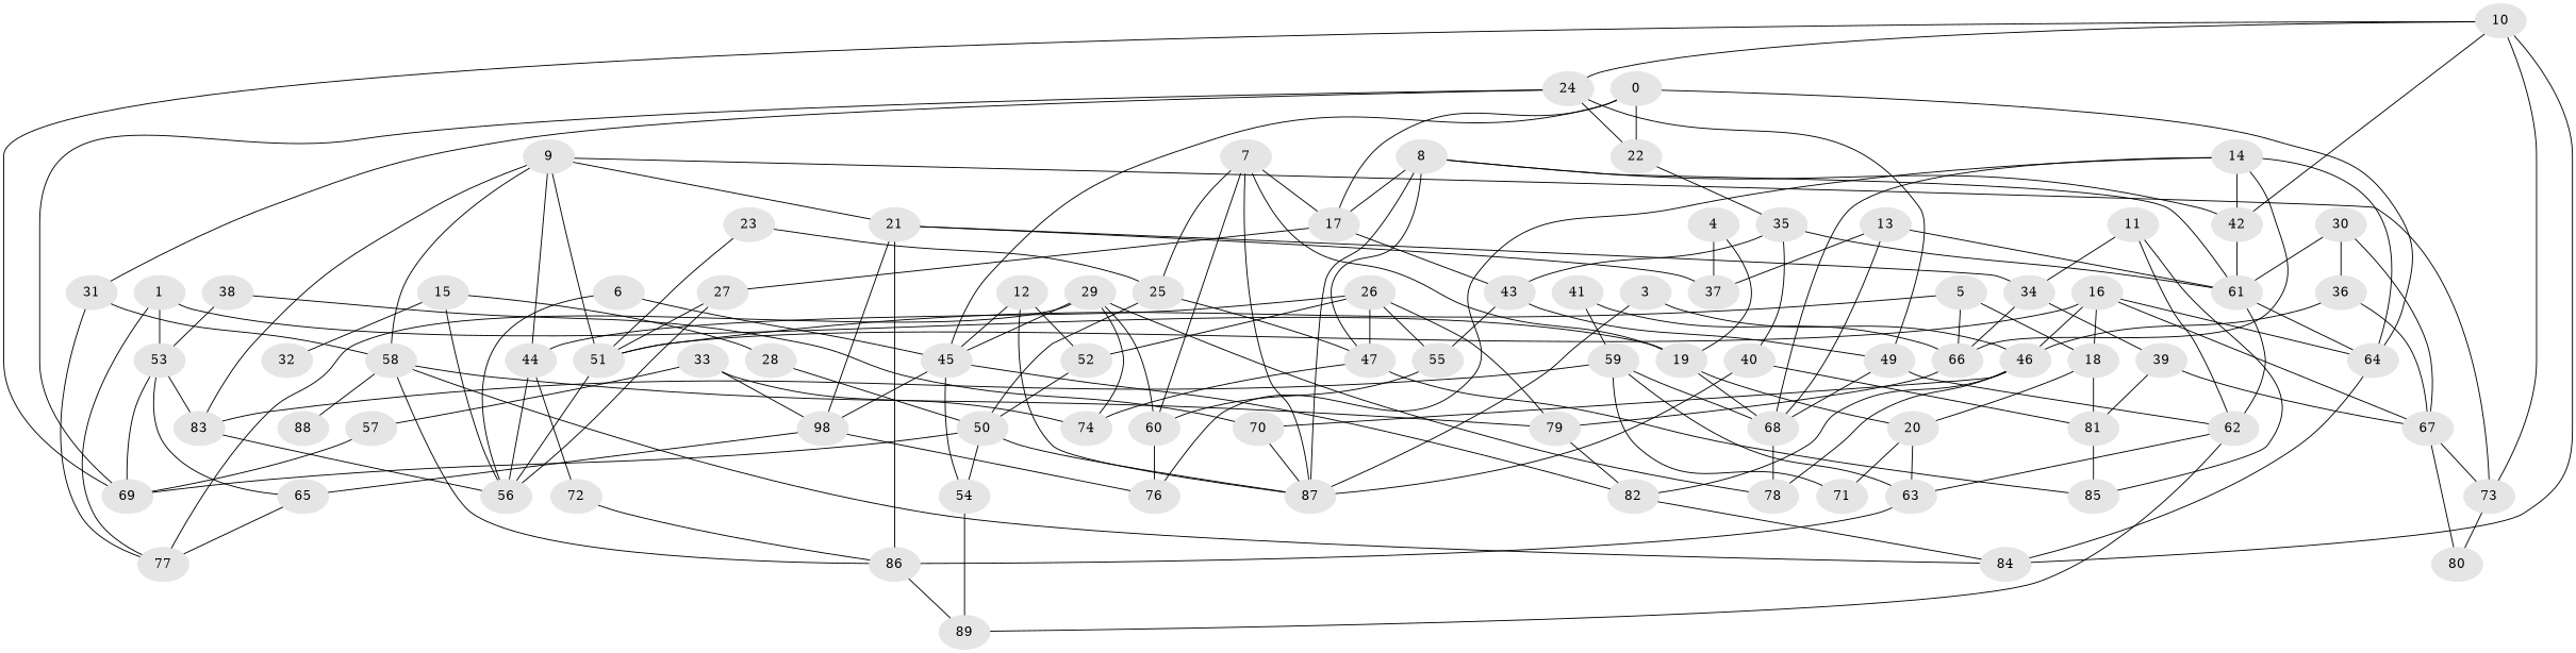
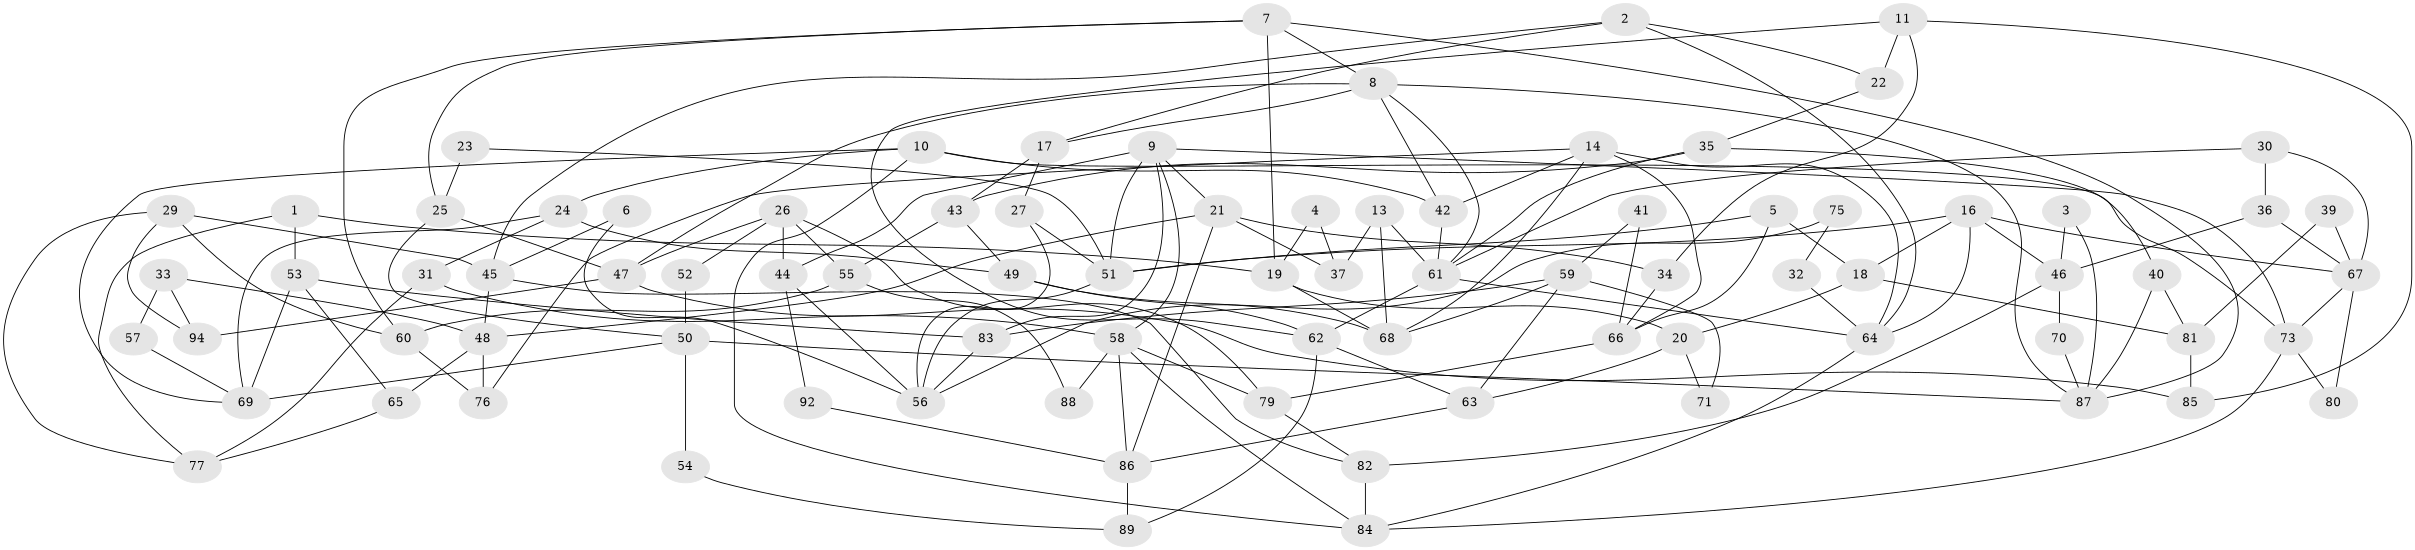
  graph {
    node [color=gray90 style=filled]
    1
    19
    53
    77
    68
    20
    83
    69
    65
-   2 [label=0]
+   2
    17
    22
    45
    64
    27
    43
    35
-   48 [label=98]
+   48
    54
    82
    84
    3
    46
    87
-   78
    70
    4
    37
    5
    18
    51
    66
    81
    56
    79
    6
    7
    25
    60
    47
    50
    76
    8
    42
    61
    85
-   74
+   74 [label=94]
    62
    9
    21
    44
    58
    73
    34
    86
-   72
+   72 [label=92]
    88
    80
    10
    24
    31
    49
    11
    39
    63
    89
-   12
    52
    13
    14
-   15
-   28
+   15 [label=75]
    32
    16
    67
    55
    71
    40
    23
    26
    29
    30
    36
    33
    57
-   38
    41
    59
    1 -- 19
    1 -- 53
    1 -- 77
    19 -- 68
    19 -- 20
    53 -- 83
    53 -- 69
    53 -- 65
-   68 -- 78
    20 -- 63
    20 -- 71
    83 -- 56
    65 -- 77
    2 -- 17
    2 -- 22
    2 -- 45
    2 -- 64
    17 -- 27
    17 -- 43
    22 -- 35
    45 -- 48
-   45 -- 54
    45 -- 82
    64 -- 84
    27 -- 51
    27 -- 56
    43 -- 49
    43 -- 55
    35 -- 43
    35 -- 61
    35 -- 40
    48 -- 65
    48 -- 76
    54 -- 89
    82 -- 84
    3 -- 46
    3 -- 87
    46 -- 82
-   46 -- 78
    46 -- 70
    70 -- 87
    4 -- 19
    4 -- 37
    5 -- 18
    5 -- 51
    5 -- 66
    18 -- 20
    18 -- 81
    51 -- 56
    66 -- 79
    81 -- 85
    79 -- 82
    6 -- 45
    6 -- 56
    7 -- 19
-   7 -- 17
+   7 -- 8
    7 -- 87
    7 -- 25
    7 -- 60
    25 -- 47
    25 -- 50
    60 -- 76
    47 -- 85
    47 -- 74
    50 -- 69
    50 -- 54
    50 -- 87
    8 -- 17
    8 -- 87
    8 -- 47
    8 -- 42
    8 -- 61
    42 -- 61
    61 -- 64
    61 -- 62
    62 -- 63
    62 -- 89
    9 -- 83
    9 -- 51
    9 -- 21
    9 -- 44
    9 -- 58
    9 -- 73
    21 -- 48
    21 -- 37
    21 -- 34
    21 -- 86
    44 -- 56
    44 -- 72
    58 -- 84
    58 -- 79
    58 -- 86
    58 -- 88
+   73 -- 84
    73 -- 80
    34 -- 66
-   34 -- 39
    86 -- 89
    72 -- 86
    10 -- 69
    10 -- 84
    10 -- 42
    10 -- 73
    10 -- 24
    24 -- 69
    24 -- 31
    24 -- 49
    31 -- 77
    31 -- 58
    49 -- 68
    49 -- 62
-   24 -- 22
+   11 -- 22
    11 -- 85
    11 -- 62
    11 -- 34
    39 -- 81
    39 -- 67
    63 -- 86
-   12 -- 45
-   12 -- 87
-   12 -- 52
    52 -- 50
    13 -- 68
    13 -- 37
    13 -- 61
    14 -- 68
    14 -- 64
    14 -- 66
    14 -- 76
    14 -- 42
    15 -- 56
-   15 -- 28
    15 -- 32
-   28 -- 50
+   32 -- 64
    16 -- 64
    16 -- 46
    16 -- 18
    16 -- 51
    16 -- 67
    67 -- 73
    67 -- 80
    55 -- 60
+   55 -- 88
    40 -- 87
    40 -- 81
    23 -- 51
    23 -- 25
    26 -- 79
    26 -- 47
    26 -- 44
    26 -- 52
    26 -- 55
    29 -- 77
    29 -- 45
-   29 -- 78
    29 -- 60
    29 -- 74
    30 -- 61
    30 -- 67
    30 -- 36
    36 -- 46
    36 -- 67
    33 -- 48
    33 -- 74
    33 -- 57
    57 -- 69
-   38 -- 53
-   38 -- 70
    41 -- 66
    41 -- 59
    59 -- 68
    59 -- 83
    59 -- 63
    59 -- 71
  }
